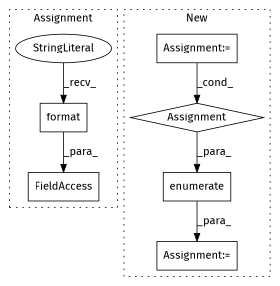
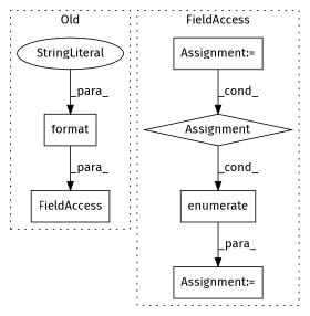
  digraph {
    fontname="Fira Sans"
    node [a=32 fontname="Fira Sans" l=51 s=7198 shape=box]
    edge [fontname="Fira Sans"]
    n1 [l="7,1" label=format s="7349,7383"]
    n2 [a=45 l=284 label=StringLiteral s=7064 shape=ellipse]
    n3 [a=22 l=9 label=FieldAccess s=7374]
    n4 [l="10,1" label=enumerate s="8157,8181"]
    n5 [a=7 l="75,2" label="Assignment:=" s="8067,8182"]
    n6 [a=113 label=Assignment shape=diamond]
    n7 [a=7 label="Assignment:="]
    subgraph cluster_1 {
-     label=Assignment
+     label=Old
      style=dotted
      n1
      n2
      n3
    }
    subgraph cluster_2 {
-     label=New
+     label=FieldAccess
      style=dotted
      n4
      n5
      n6
      n7
    }
    n1 -> n3 [label=_para_]
-   n2 -> n1 [label=_recv_]
+   n2 -> n1 [label=_para_]
    n4 -> n5 [label=_para_]
-   n6 -> n4 [label=_para_]
+   n6 -> n4 [label=_cond_]
    n7 -> n6 [label=_cond_]
  }
